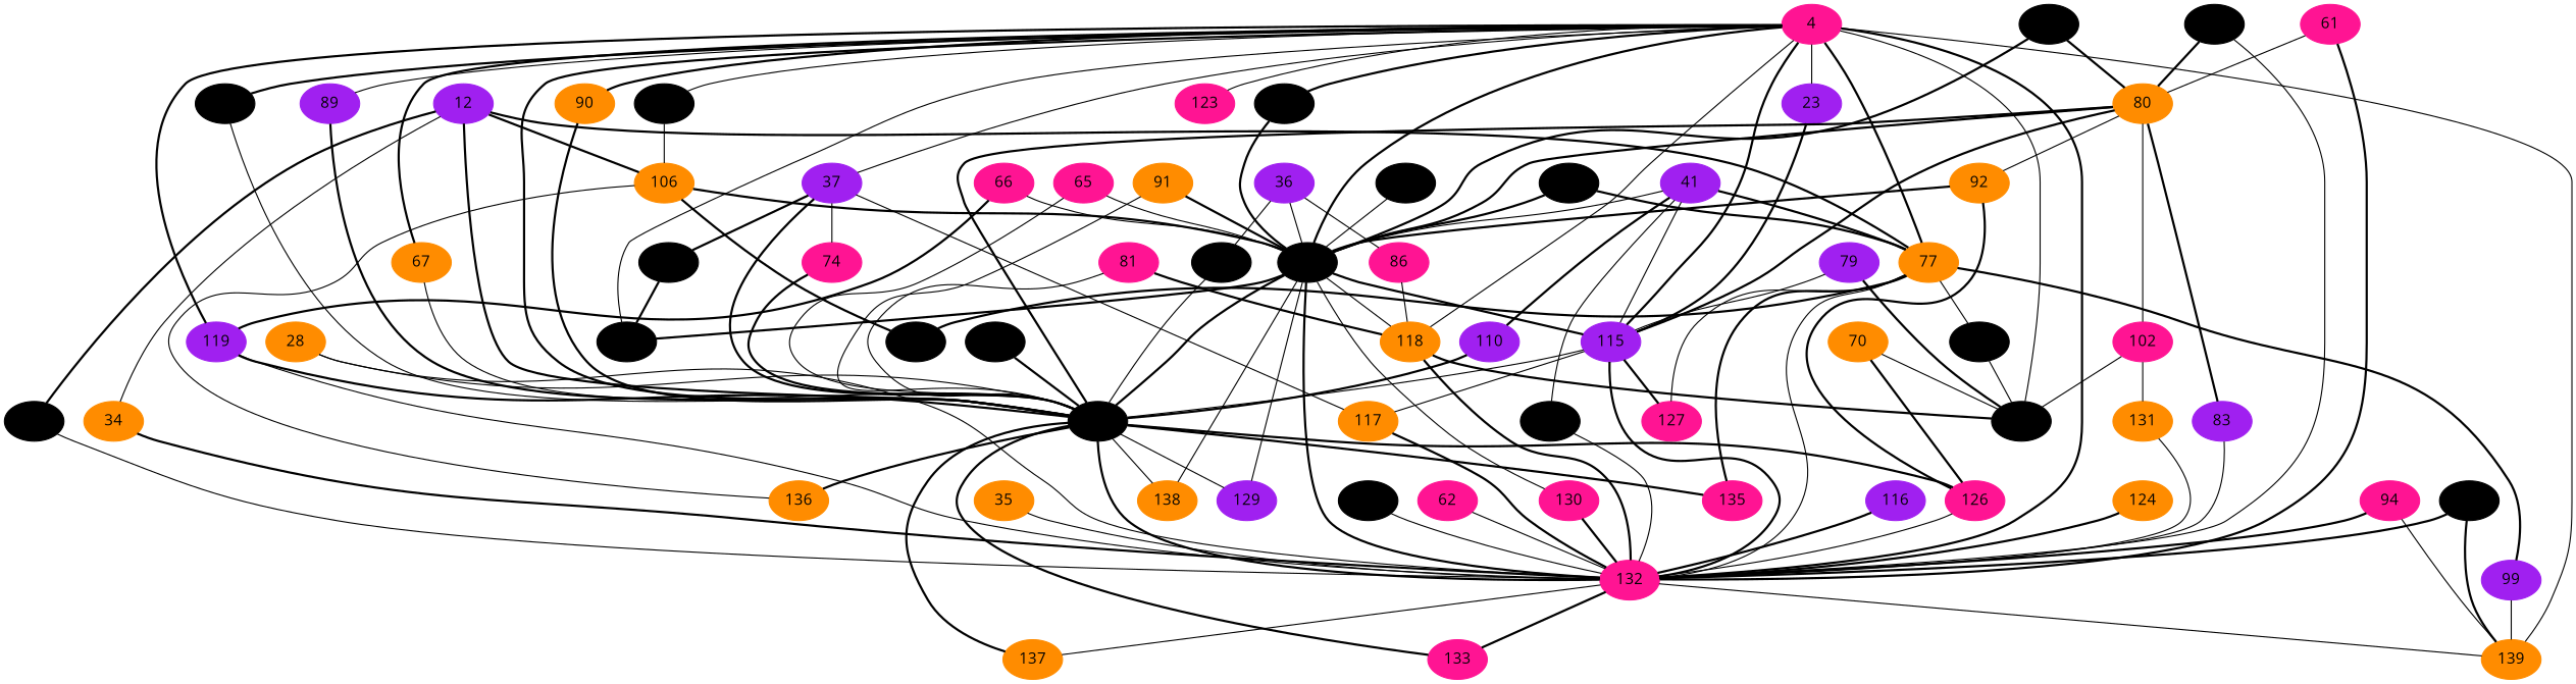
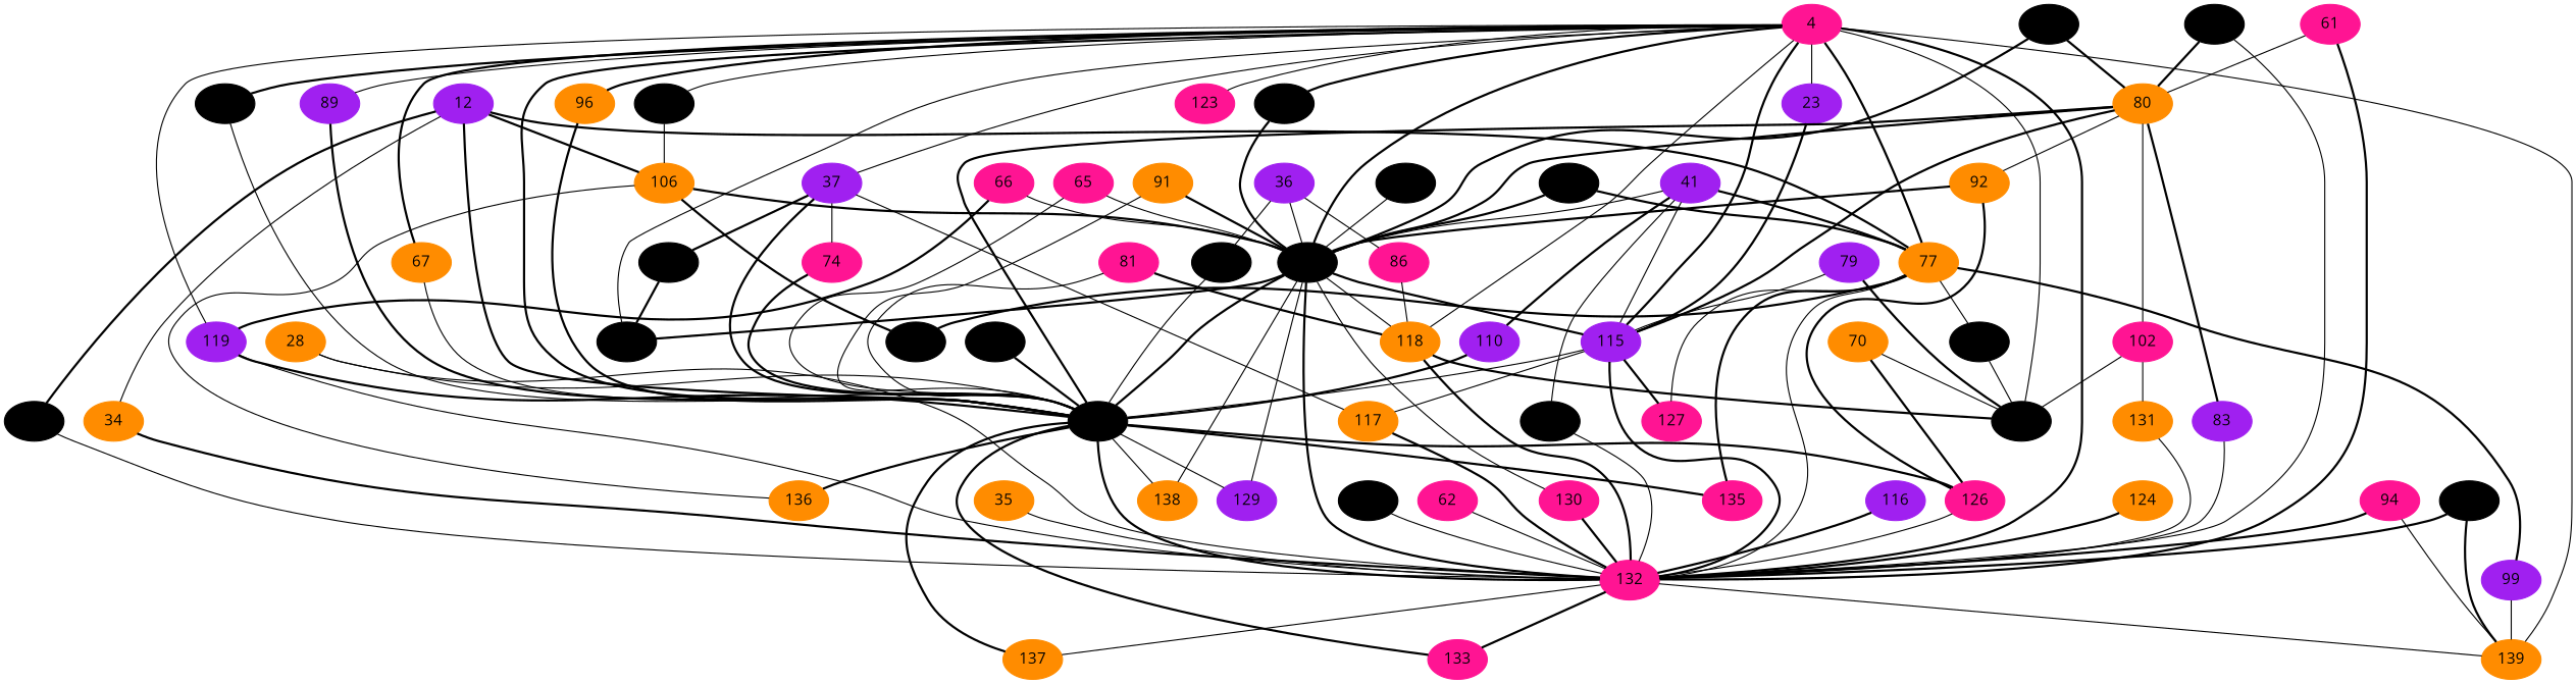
  graph {
    fontname="Open Sans"
    node [color=black fontname="Open Sans" style=filled]
    edge [fontname="Open Sans" style=bold]
    4 [color=deeppink super="+1+3"]
    15
    23 [color=purple]
    37 [color=purple super="+33"]
    54
    67 [color=darkorange]
    77 [color=darkorange super="+52+13+44"]
    78
    89 [color=purple]
-   90 [color=darkorange]
+   90 [color=darkorange label=96]
    113 [super="+112+76+101+6"]
    115 [color=purple super="+26+40+71+109+93"]
    118 [color=darkorange super="+49+68+75"]
    119 [color=purple super="+97+59"]
    122 [super="+98+9"]
    123 [color=deeppink]
    132 [color=deeppink super="+50+121+85+82"]
    134 [super="+64+111"]
    139 [color=darkorange super="+87"]
    140 [super="+125"]
    74 [color=deeppink]
    117 [color=darkorange super="+84"]
    120
    106 [color=darkorange super="+95"]
    99 [color=purple]
    108
    114
    127 [color=deeppink]
    135 [color=deeppink]
    129 [color=purple]
    130 [color=deeppink super="+14+100"]
    138 [color=darkorange]
    126 [color=deeppink super="+47"]
    136 [color=darkorange super="+128"]
    133 [color=deeppink]
    137 [color=darkorange]
    11
    12 [color=purple]
    34 [color=darkorange]
    43
    28 [color=darkorange]
    30
    35 [color=darkorange]
    36 [color=purple]
    86 [color=deeppink]
    103
    41 [color=purple]
    105
    110 [color=purple super="+107"]
    80 [color=darkorange super="+45+32+53"]
    83 [color=purple]
    92 [color=darkorange super="+72"]
    102 [color=deeppink]
    55
    56
    57
    61 [color=deeppink]
    62 [color=deeppink]
    65 [color=deeppink]
    66 [color=deeppink]
    70 [color=darkorange]
    79 [color=purple]
    131 [color=darkorange]
    81 [color=deeppink]
    88
    91 [color=darkorange]
    94 [color=deeppink]
    104
    116 [color=purple]
    124 [color=darkorange]
    4 -- 15
    4 -- 23 [style=solid weight=2]
    4 -- 37 [style=solid weight=2]
    4 -- 54 [style=solid weight=2]
    4 -- 67
    4 -- 77 [weight=5]
    4 -- 78
    4 -- 89 [style=solid]
    4 -- 90
    4 -- 113 [weight=9]
    4 -- 115 [weight=2]
    4 -- 118 [style=solid weight=2]
-   4 -- 119
+   4 -- 119 [style=solid]
    4 -- 122 [weight=7]
    4 -- 123 [style=solid]
    4 -- 132 [weight=20]
    4 -- 134 [style=solid weight=5]
    4 -- 139 [style=solid weight=3]
    4 -- 140 [style=solid]
    15 -- 113
    23 -- 115
    37 -- 122
    37 -- 74 [style=solid]
    37 -- 117 [style=solid]
    37 -- 120 [weight=2]
    54 -- 106 [style=solid]
    67 -- 122 [style=solid]
    77 -- 132 [style=solid]
    77 -- 99
    77 -- 108 [style=solid]
    77 -- 114
    77 -- 127 [style=solid]
    77 -- 135
    78 -- 122 [style=solid]
    89 -- 122
    90 -- 122
    113 -- 115 [weight=2]
    113 -- 118 [style=solid]
    113 -- 122 [weight=5]
    113 -- 132 [weight=9]
    113 -- 140
    113 -- 129 [style=solid]
    113 -- 130 [style=solid weight=2]
    113 -- 138 [style=solid]
    115 -- 122 [style=solid weight=2]
    115 -- 132
    115 -- 117 [style=solid]
    115 -- 127
    118 -- 132
    118 -- 134
    119 -- 122 [weight=2]
    119 -- 132 [style=solid weight=3]
    122 -- 132 [weight=10]
    122 -- 135
    122 -- 129 [style=solid]
    122 -- 138 [style=solid]
    122 -- 126 [weight=2]
    122 -- 136 [weight=2]
    122 -- 133
    122 -- 137
    132 -- 139 [style=solid]
    132 -- 133
    132 -- 137 [style=solid]
    74 -- 122
    117 -- 132
    120 -- 140
    106 -- 113
    106 -- 114
    106 -- 136 [style=solid]
    99 -- 139 [style=solid]
    108 -- 134 [style=solid]
    130 -- 132 [weight=3]
    126 -- 132 [style=solid]
    11 -- 113 [style=solid weight=2]
    12 -- 77
    12 -- 122 [weight=2]
    12 -- 106
    12 -- 34 [style=solid]
    12 -- 43
    34 -- 132
    43 -- 132 [style=solid]
    28 -- 122 [style=solid]
    28 -- 132 [style=solid]
    30 -- 77
    30 -- 113
    35 -- 132 [style=solid weight=2]
    36 -- 113 [style=solid weight=2]
    36 -- 86 [style=solid]
    36 -- 103 [style=solid]
    86 -- 118 [style=solid]
    103 -- 122 [style=solid]
    41 -- 77
    41 -- 113 [style=solid]
    41 -- 115 [style=solid]
    41 -- 105 [style=solid]
    41 -- 110
    105 -- 132 [style=solid]
    110 -- 122 [weight=3]
    80 -- 113
    80 -- 115
    80 -- 122 [weight=5]
    80 -- 83
    80 -- 92 [style=solid]
    80 -- 102 [style=solid]
    83 -- 132 [style=solid]
    92 -- 113
    92 -- 126
    102 -- 134 [style=solid]
    102 -- 131 [style=solid]
    55 -- 113
    55 -- 80
    56 -- 132 [style=solid]
    57 -- 132 [style=solid]
    57 -- 80
    61 -- 132
    61 -- 80 [style=solid]
    62 -- 132 [style=solid]
    65 -- 113 [style=solid]
    65 -- 122 [style=solid]
    66 -- 113 [style=solid]
    66 -- 119
    70 -- 134 [style=solid]
    70 -- 126
    79 -- 115 [style=solid]
    79 -- 134
    131 -- 132 [style=solid]
    81 -- 118
    81 -- 122 [style=solid]
    88 -- 132
    88 -- 139
    91 -- 113
    91 -- 122 [style=solid]
    94 -- 132
    94 -- 139 [style=solid]
    104 -- 122 [weight=2]
    116 -- 132 [weight=2]
    124 -- 132 [weight=2]
  }
